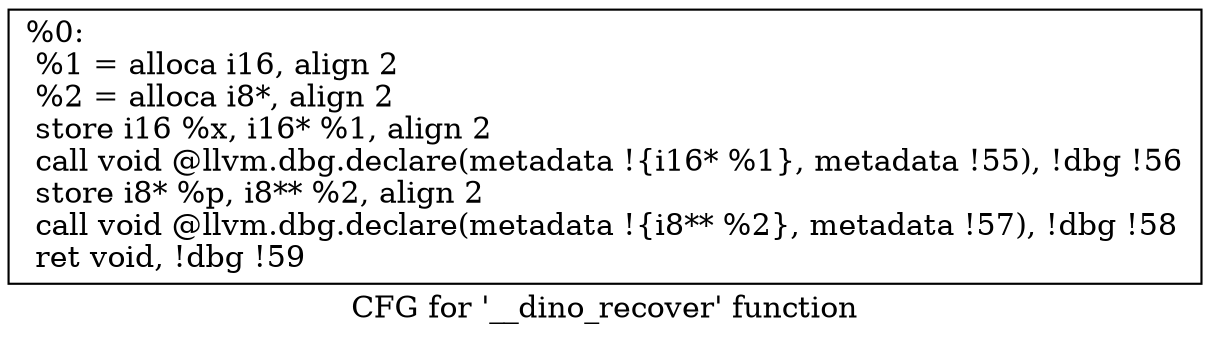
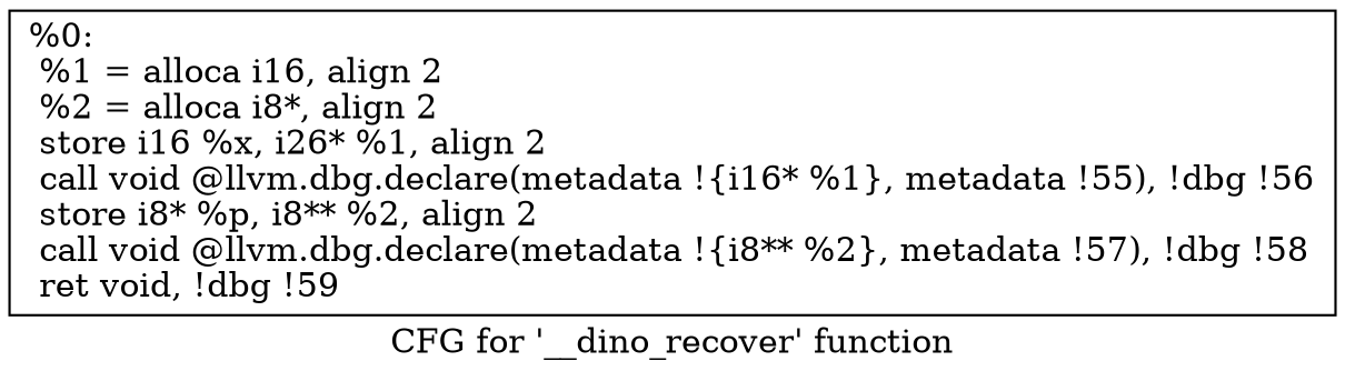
  digraph {
    label="CFG for '__dino_recover' function"
-   n1 [label="{%0:\l  %1 = alloca i16, align 2\l  %2 = alloca i8*, align 2\l  store i16 %x, i16* %1, align 2\l  call void @llvm.dbg.declare(metadata !\{i16* %1\}, metadata !55), !dbg !56\l  store i8* %p, i8** %2, align 2\l  call void @llvm.dbg.declare(metadata !\{i8** %2\}, metadata !57), !dbg !58\l  ret void, !dbg !59\l}" shape=record]
+   n1 [label="{%0:\l  %1 = alloca i16, align 2\l  %2 = alloca i8*, align 2\l  store i16 %x, i26* %1, align 2\l  call void @llvm.dbg.declare(metadata !\{i16* %1\}, metadata !55), !dbg !56\l  store i8* %p, i8** %2, align 2\l  call void @llvm.dbg.declare(metadata !\{i8** %2\}, metadata !57), !dbg !58\l  ret void, !dbg !59\l}" shape=record]
  }
